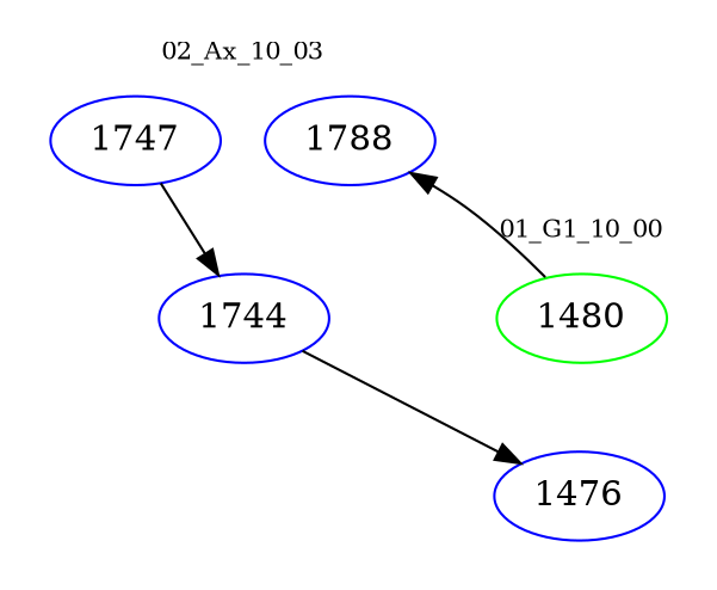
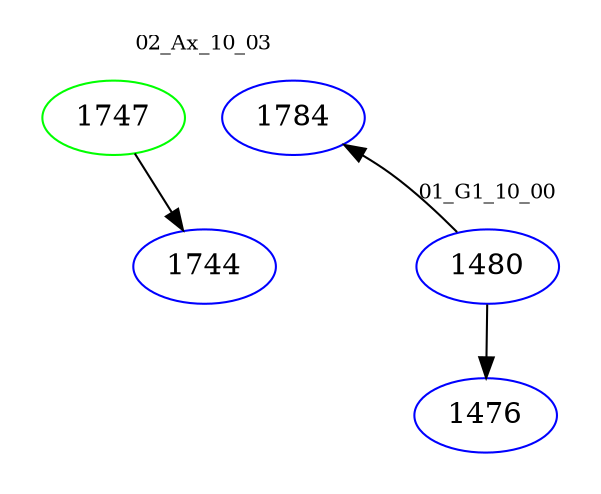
  digraph {
    node [color=blue]
    edge [color=black]
-   n1 [label=1747]
+   n1 [color=green label=1747]
    n2 [label=1744]
-   n3 [label=1788]
-   n4 [color=green label=1480]
+   n3 [label=1784]
+   n4 [label=1480]
    n5 [label=1476]
    subgraph cluster_1 {
      color=white
      fontsize=10
      label="02_Ax_10_03"
      n1
      n2
      n3
    }
    subgraph cluster_2 {
      color=white
      fontsize=10
      label="01_G1_10_00"
      n4
      n5
    }
    n1 -> n2
    n4 -> n3
-   n2 -> n5
+   n4 -> n5
  }
